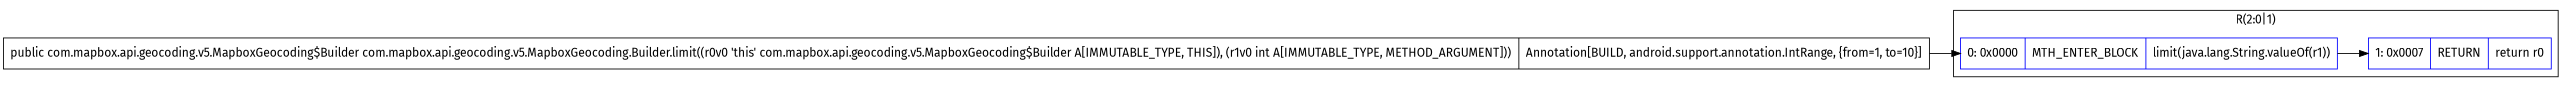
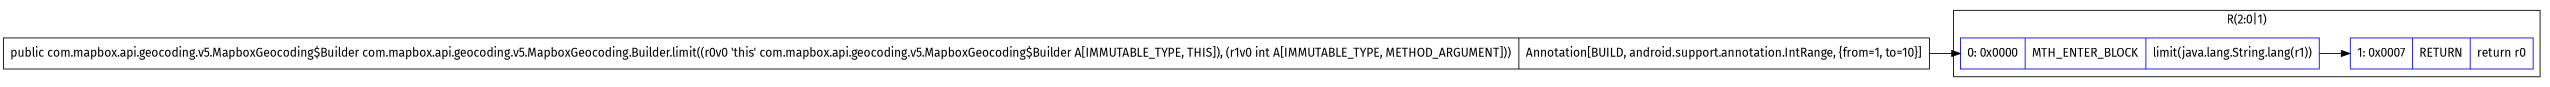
  digraph {
    rankdir=LR
    fontname="Fira Sans"
    node [color=blue shape=record fontname="Fira Sans"]
    edge [fontname="Fira Sans"]
-   n1 [label="{0\:\ 0x0000|MTH_ENTER_BLOCK\l|limit(java.lang.String.valueOf(r1))\l}"]
+   n1 [label="{0\:\ 0x0000|MTH_ENTER_BLOCK\l|limit(java.lang.String.lang(r1))\l}"]
    n2 [label="{1\:\ 0x0007|RETURN\l|return r0\l}"]
    n3 [label="{public com.mapbox.api.geocoding.v5.MapboxGeocoding$Builder com.mapbox.api.geocoding.v5.MapboxGeocoding.Builder.limit((r0v0 'this' com.mapbox.api.geocoding.v5.MapboxGeocoding$Builder A[IMMUTABLE_TYPE, THIS]), (r1v0 int A[IMMUTABLE_TYPE, METHOD_ARGUMENT]))  | Annotation[BUILD, android.support.annotation.IntRange, \{from=1, to=10\}]\l}" color=""]
    subgraph cluster_1 {
      label="R(2:0|1)"
      n1
      n2
    }
    n1 -> n2
    n3 -> n1
  }
